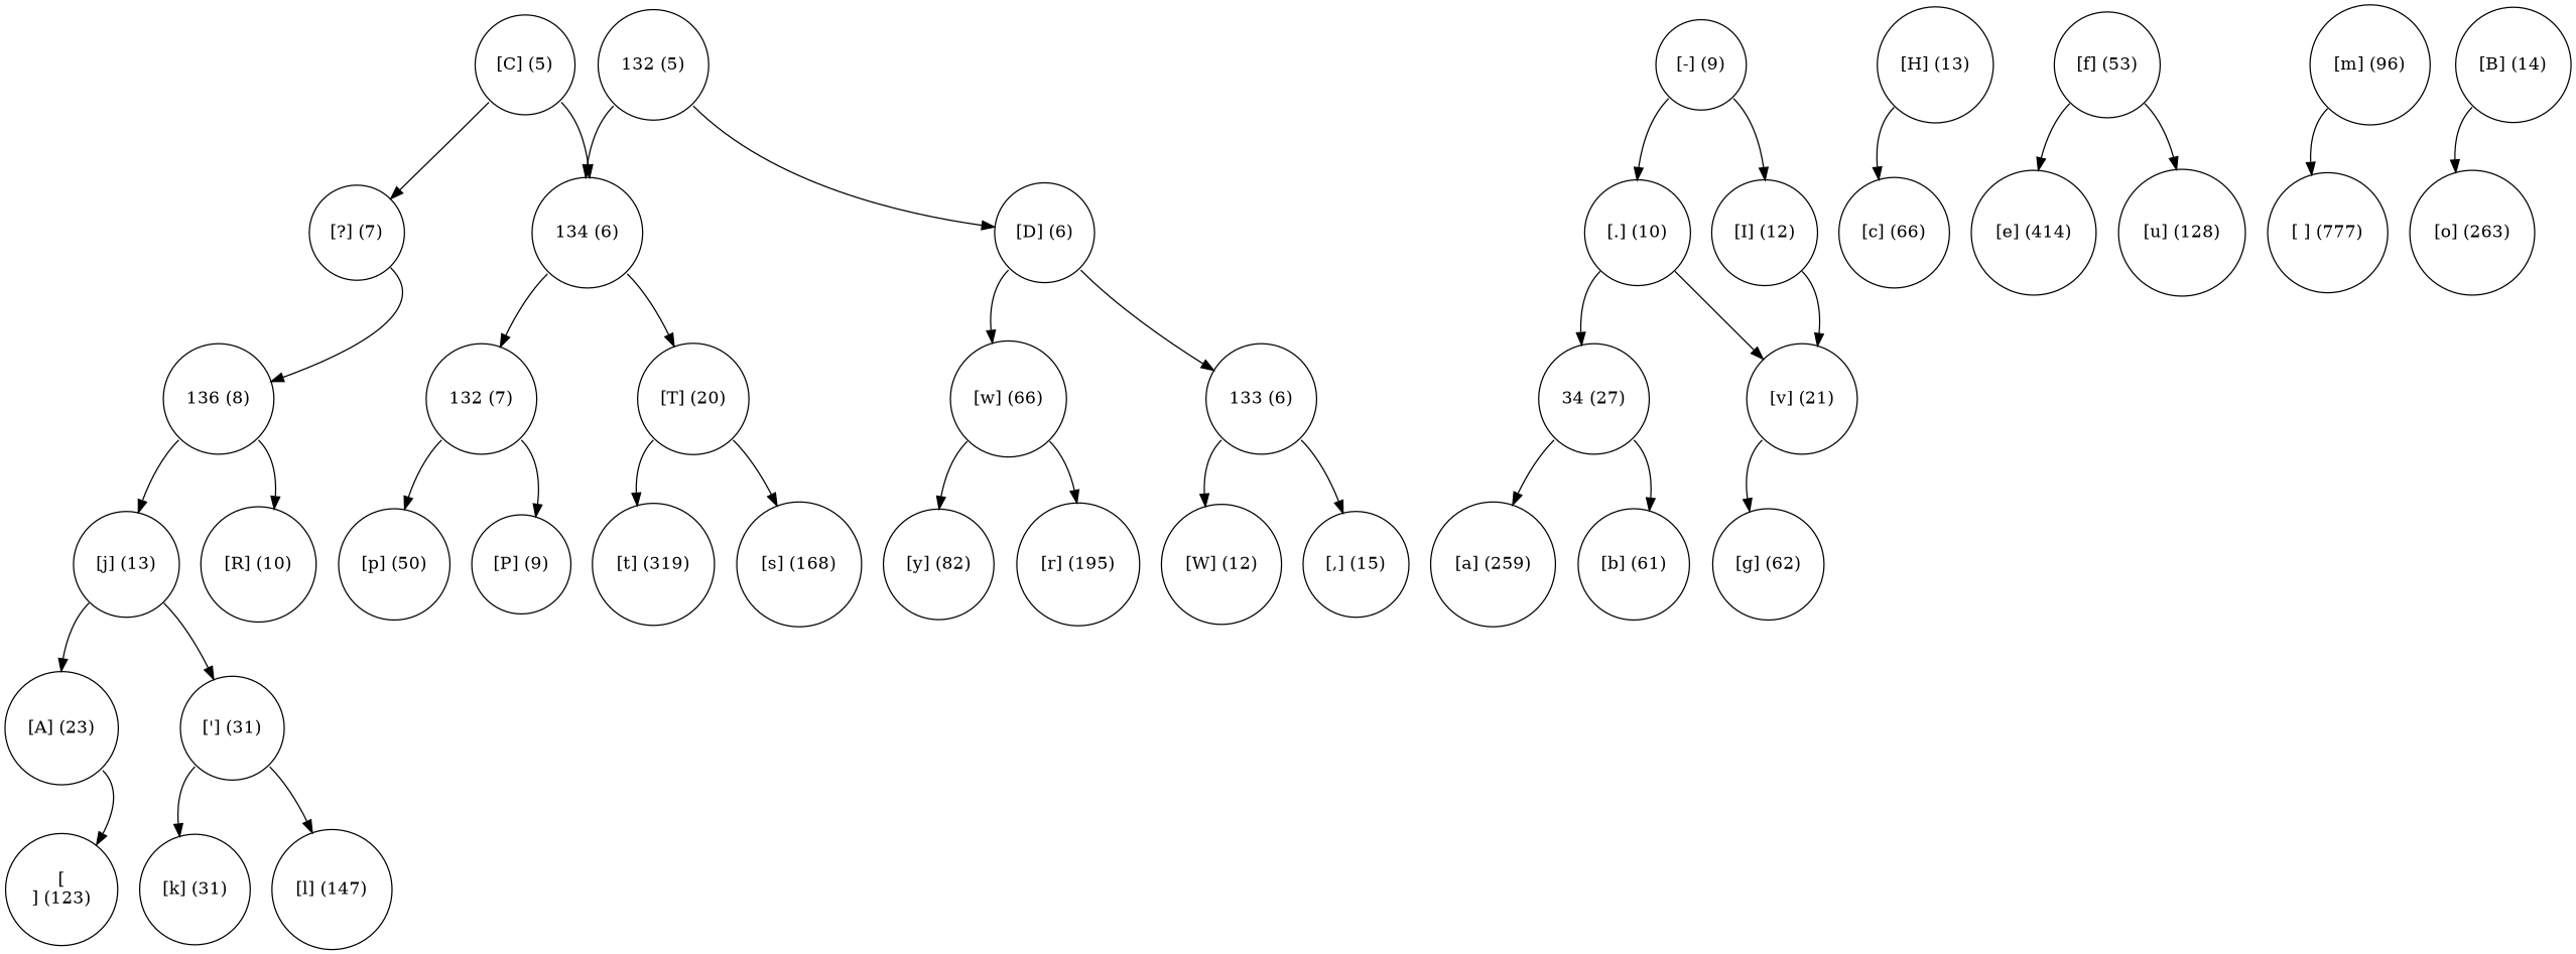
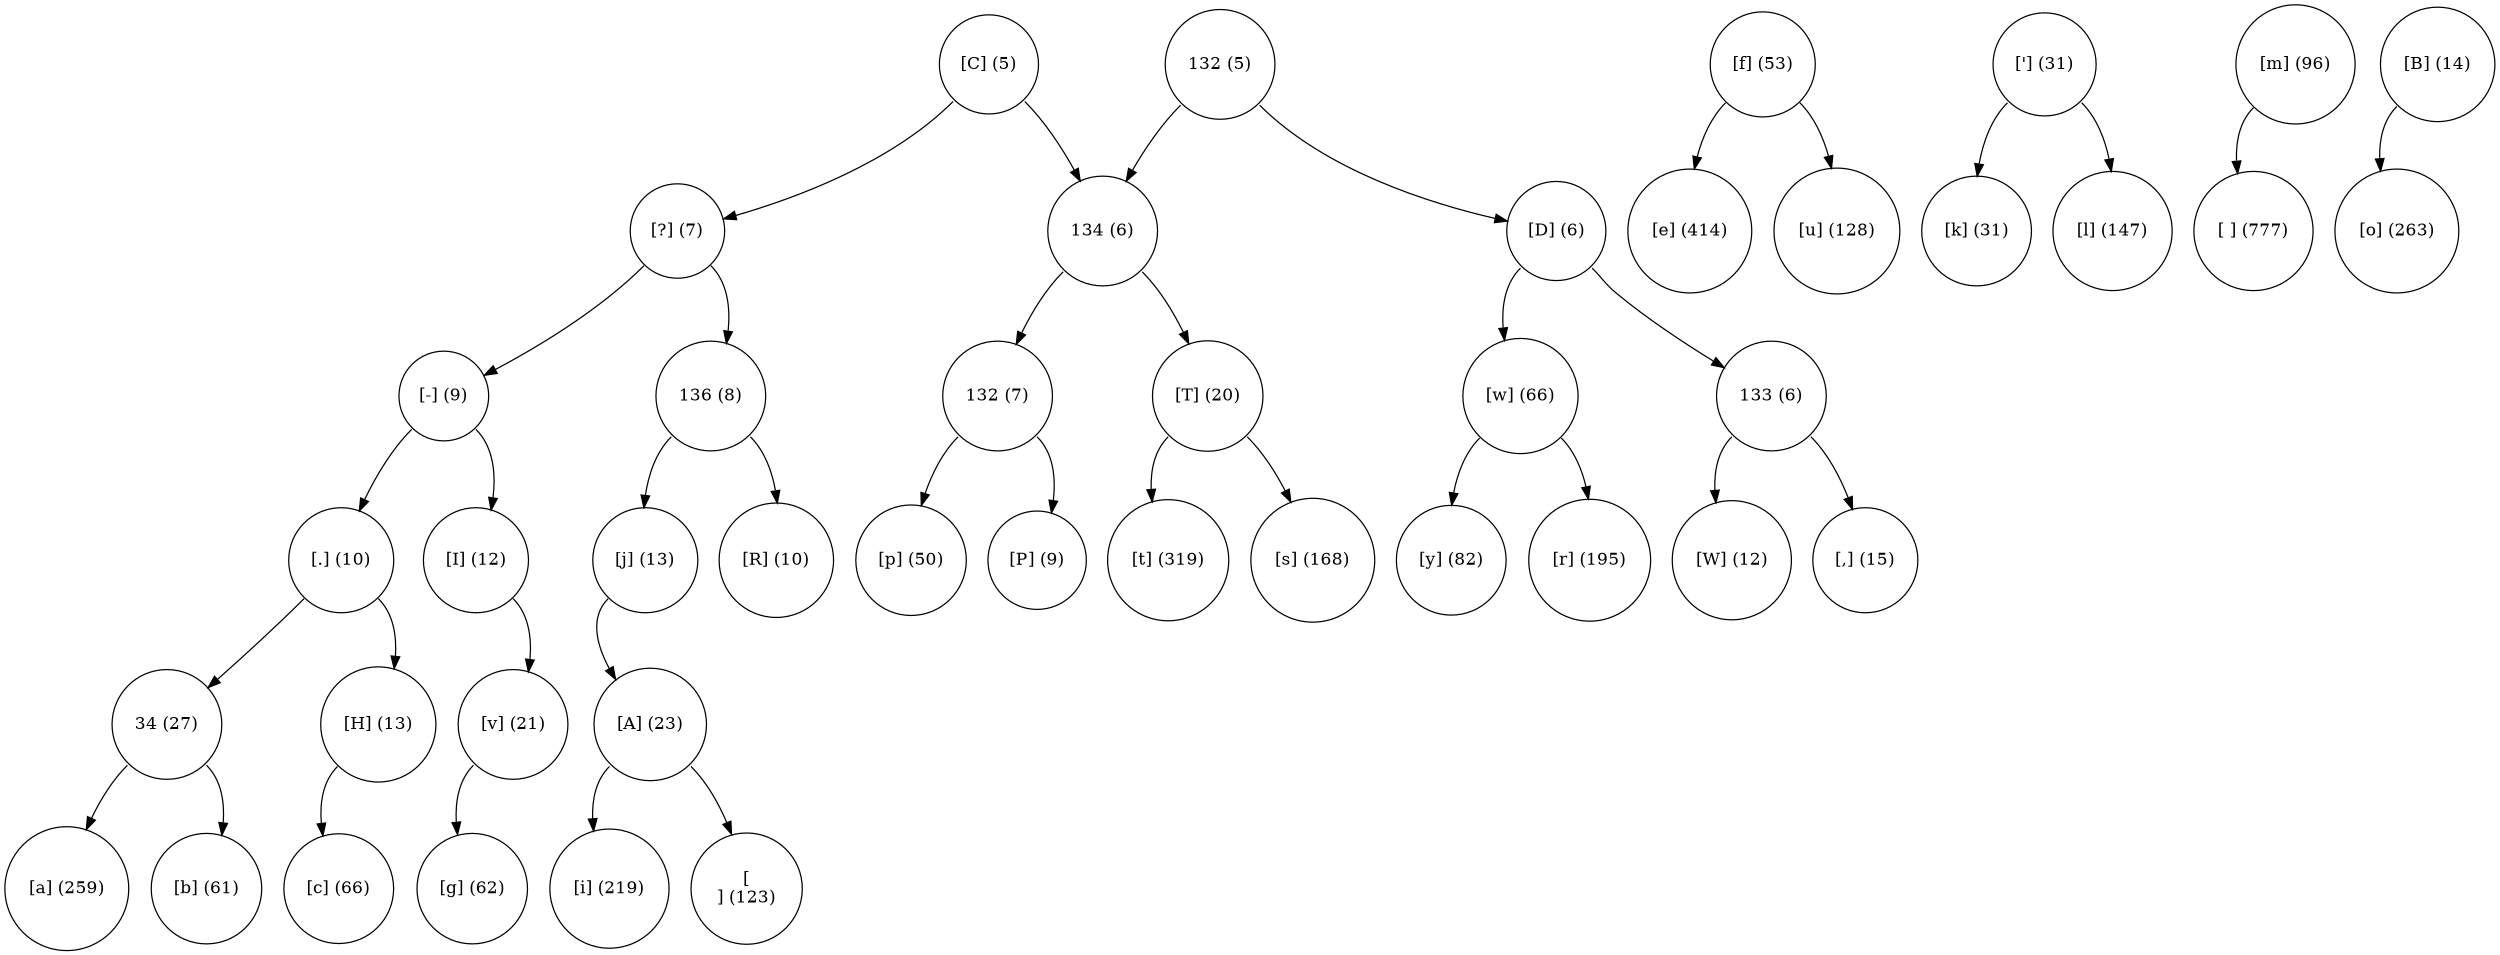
  digraph {
    fontname="DejaVu Serif"
    node [fontname="DejaVu Serif" shape=circle]
    edge [fontname="DejaVu Serif" tailport=sw]
    n1 [label="[C] (5)" width=0.5]
    n2 [label="[?] (7)" width=0.5]
    n3 [label="134 (6)" width=0.5]
    n4 [label="[-] (9)" width=0.5]
    n5 [label="136 (8)" width=0.5]
    n6 [label="132 (5)" width=0.5]
    n7 [label="[D] (6)" width=0.5]
    n8 [label="[.] (10)" width=0.5]
    n9 [label="[I] (12)" width=0.5]
    n10 [label="[j] (13)" width=0.5]
    n11 [label="[R] (10)" width=0.5]
    n12 [label="34 (27)" width=0.5]
    n13 [label="[H] (13)" width=0.5]
    n14 [label="[v] (21)" width=0.5]
    n15 [label="[a] (259)" width=0.5]
    n16 [label="[b] (61)" width=0.5]
    n17 [label="[c] (66)" width=0.5]
    n18 [label="[f] (53)" width=0.5]
    n19 [label="[e] (414)" width=0.5]
    n20 [label="[u] (128)" width=0.5]
    n21 [label="[g] (62)" width=0.5]
    n22 [label="[A] (23)" width=0.5]
    n23 [label="['] (31)" width=0.5]
+   n24 [label="[i] (219)" width=0.5]
    n25 [label="[\n] (123)" width=0.5]
    n26 [label="[k] (31)" width=0.5]
    n27 [label="[l] (147)" width=0.5]
    n28 [label="[m] (96)" width=0.5]
    n29 [label="[ ] (777)" width=0.5]
    n30 [label="[B] (14)" width=0.5]
    n31 [label="[o] (263)" width=0.5]
    n32 [label="132 (7)" width=0.5]
    n33 [label="[T] (20)" width=0.5]
    n34 [label="[w] (66)" width=0.5]
    n35 [label="133 (6)" width=0.5]
    n36 [label="[p] (50)" width=0.5]
    n37 [label="[P] (9)" width=0.5]
    n38 [label="[t] (319)" width=0.5]
    n39 [label="[s] (168)" width=0.5]
    n40 [label="[y] (82)" width=0.5]
    n41 [label="[r] (195)" width=0.5]
    n42 [label="[W] (12)" width=0.5]
    n43 [label="[,] (15)" width=0.5]
    n1 -> n2
    n1 -> n3 [tailport=se]
+   n2 -> n4
    n2 -> n5 [tailport=se]
    n3 -> n32
    n3 -> n33 [tailport=se]
    n4 -> n8
    n4 -> n9 [tailport=se]
    n5 -> n10
    n5 -> n11 [tailport=se]
    n6 -> n3
    n6 -> n7 [tailport=se]
    n7 -> n34
    n7 -> n35 [tailport=se]
    n8 -> n12
-   n8 -> n14 [tailport=se]
+   n8 -> n13 [tailport=se]
    n9 -> n14 [tailport=se]
    n10 -> n22
-   n10 -> n23 [tailport=se]
    n12 -> n15
    n12 -> n16 [tailport=se]
    n13 -> n17
    n14 -> n21
    n18 -> n19
    n18 -> n20 [tailport=se]
+   n22 -> n24
    n22 -> n25 [tailport=se]
    n23 -> n26
    n23 -> n27 [tailport=se]
    n28 -> n29
    n30 -> n31
    n32 -> n36
    n32 -> n37 [tailport=se]
    n33 -> n38
    n33 -> n39 [tailport=se]
    n34 -> n40
    n34 -> n41 [tailport=se]
    n35 -> n42
    n35 -> n43 [tailport=se]
  }
